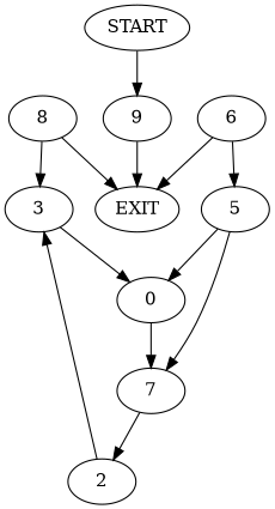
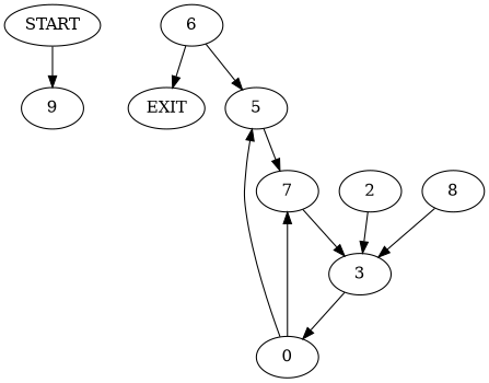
  digraph {
    fontname="DejaVu Serif"
    node [fontname="DejaVu Serif"]
    edge [fontname="DejaVu Serif"]
    n1 [label=START]
    n2 [label=9]
    n3 [label=EXIT]
    2
    3
    n6 [label=0]
    5
    7
    8
    6
    n1 -> n2
-   n2 -> n3
    2 -> 3
    3 -> n6
-   5 -> n6
+   n6 -> 5
    n6 -> 7
    5 -> 7
-   7 -> 2
-   8 -> n3
+   7 -> 3
    8 -> 3
    6 -> n3
    6 -> 5
  }
